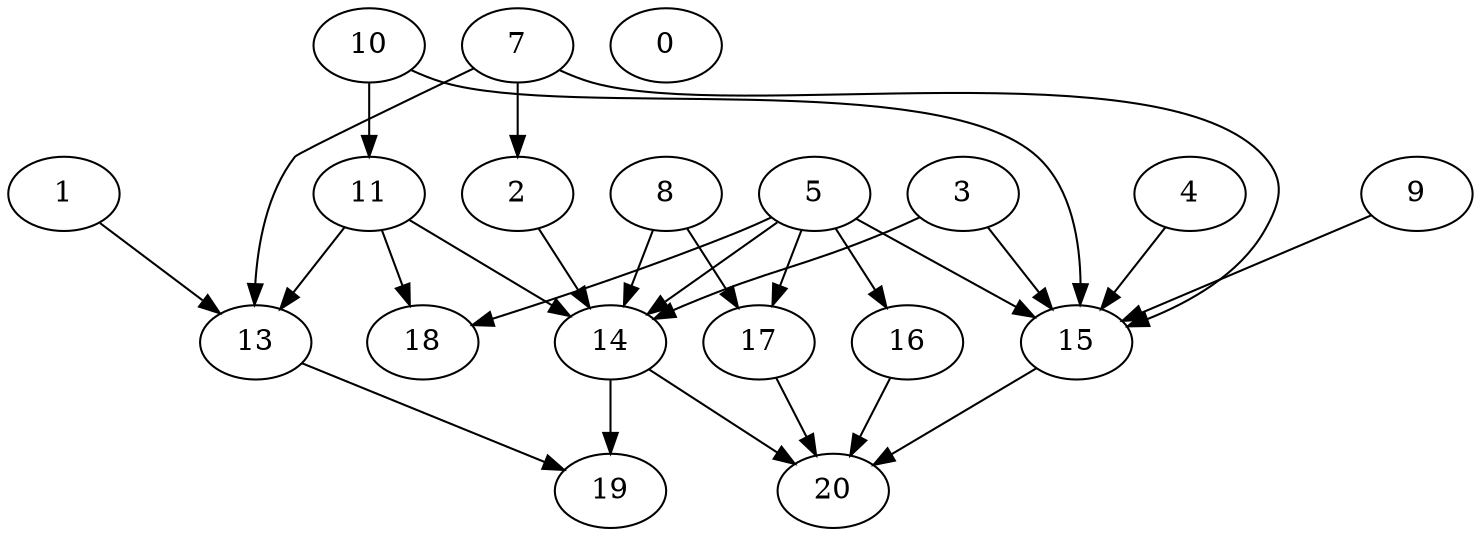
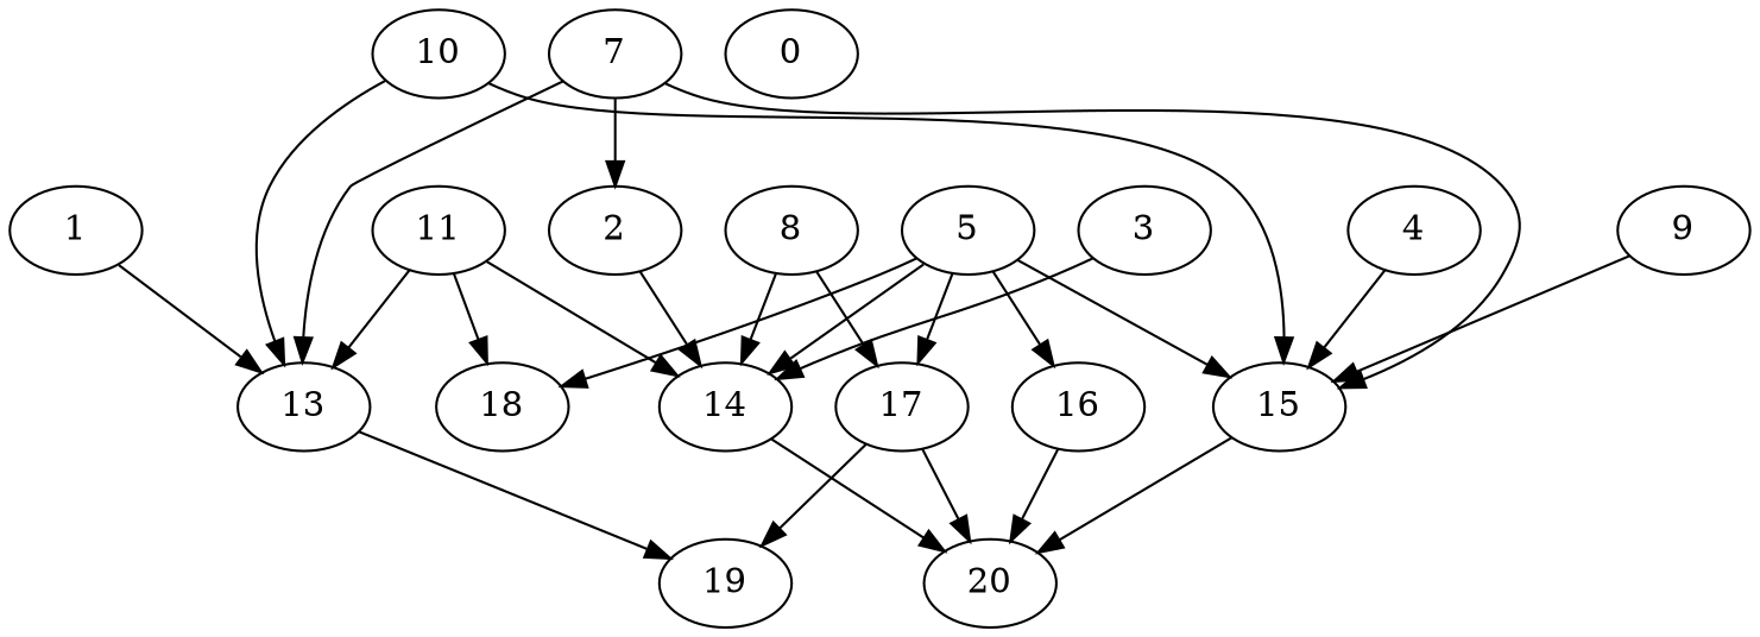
  digraph {
    node [alpha=0.00]
    1 [alpha=0.15 expect_size=26737664]
    13 [alpha=0.02 expect_size=33728512]
    19 [alpha=0.14 expect_size=28294144]
    2 [alpha=0.10 expect_size=44347392]
    14 [alpha=0.05 expect_size=25389056]
    20 [alpha=0.06 expect_size=20099072]
    3 [alpha=0.16 expect_size=14413824]
    15 [alpha=0.18 expect_size=26434560]
    4 [expect_size=36691968]
    5 [expect_size=30259200]
    16 [alpha=0.12 expect_size=26471424]
    17 [alpha=0.08 expect_size=26481664]
    18 [alpha=0.15 expect_size=46630912]
    n14 [expect_size=15755264 label=0]
    7 [alpha=0.09 expect_size=17388544]
    8 [alpha=0.12 expect_size=17721344]
    9 [alpha=0.17 expect_size=42528768]
    10 [alpha=0.02 expect_size=13516800]
    11 [alpha=0.11 expect_size=22702080]
    1 -> 13
    13 -> 19
    2 -> 14
    14 -> 20
    3 -> 14
-   3 -> 15
    15 -> 20
    4 -> 15
    5 -> 14
    5 -> 15
    5 -> 16
    5 -> 17
    5 -> 18
    16 -> 20
-   14 -> 19
+   17 -> 19
    17 -> 20
    7 -> 13
    7 -> 2
    7 -> 15
    8 -> 14
    8 -> 17
    9 -> 15
-   10 -> 11
+   10 -> 13
    10 -> 15
    11 -> 13
    11 -> 14
    11 -> 18
  }
